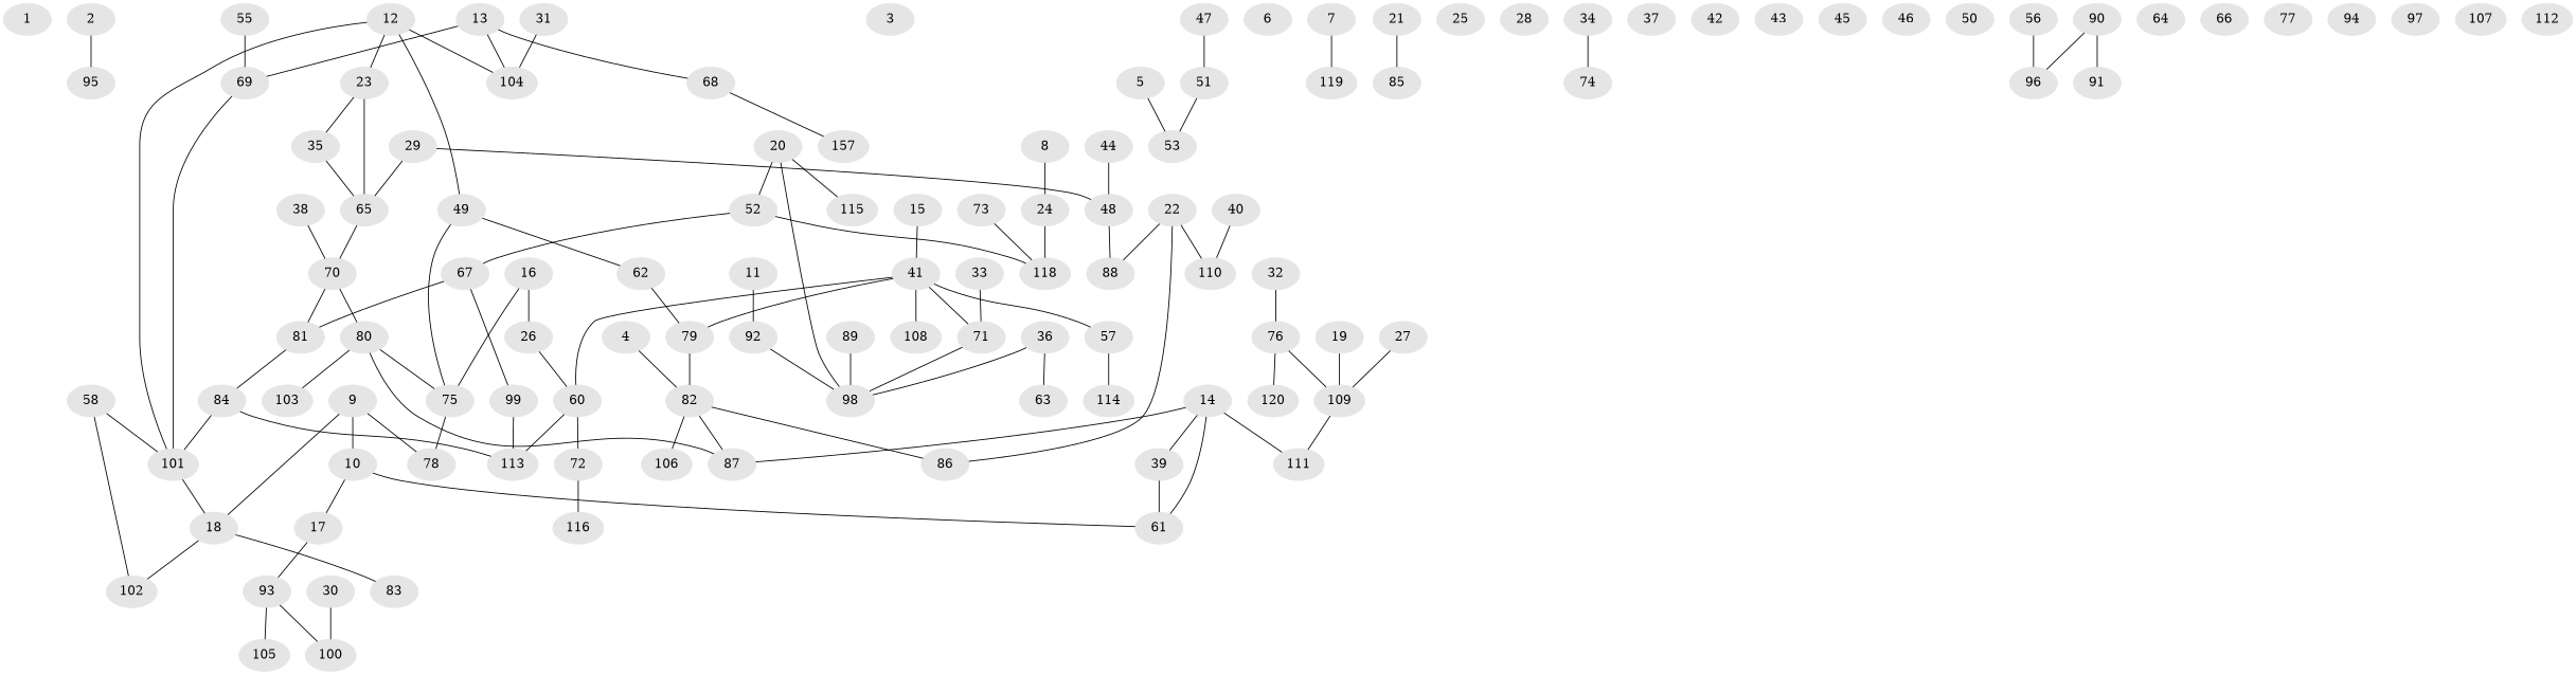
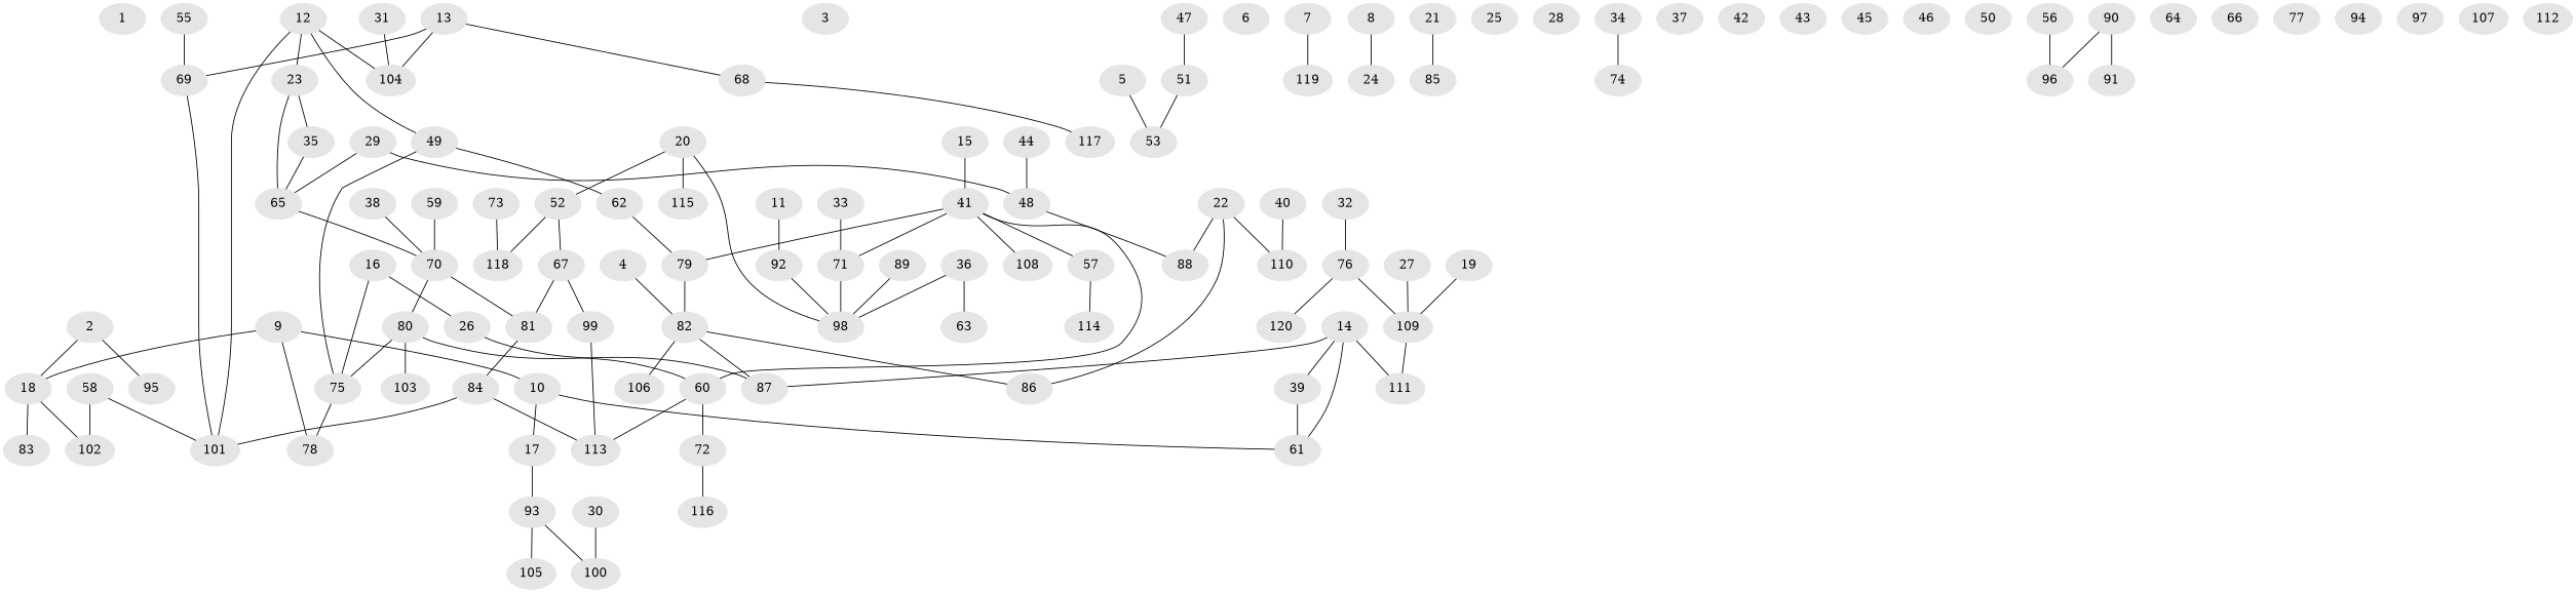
  graph {
    node [color=gray90 style=filled]
    1
    2
    18
    95
    83
    102
    3
    4
    82
    87
    86
    106
    5
    53
    6
    7
    119
    8
    24
    118
    9
    10
    78
    17
    61
    93
    11
    92
    98
    12
    23
    49
    101
    104
    35
    65
    75
    62
    13
    68
    69
-   117 [label=157]
+   117
    14
    39
    111
    15
    41
    60
    71
    57
    79
    108
    16
    26
    100
    105
    19
    109
    20
    52
    115
    67
    21
    85
    22
    88
    110
    70
    25
    72
    113
    27
    28
    29
    48
    30
    31
    32
    76
    120
    33
    34
    74
    36
    63
    37
    38
    81
    80
    40
    114
    42
    43
    44
    45
    46
    47
    51
    50
    99
    55
    56
    96
    58
+   59
    116
    64
    66
    84
    103
    73
    77
    89
    90
    91
    94
    97
    107
    112
-   101 -- 18
+   2 -- 18
    2 -- 95
    18 -- 83
    18 -- 102
    4 -- 82
    82 -- 87
    82 -- 86
    82 -- 106
    5 -- 53
    7 -- 119
    8 -- 24
-   24 -- 118
    9 -- 18
    9 -- 10
    9 -- 78
    10 -- 17
    10 -- 61
    17 -- 93
    93 -- 100
    93 -- 105
    11 -- 92
    92 -- 98
    12 -- 23
    12 -- 49
    12 -- 101
    12 -- 104
    23 -- 35
    23 -- 65
    49 -- 75
    49 -- 62
    35 -- 65
    65 -- 70
    75 -- 78
    62 -- 79
    13 -- 104
    13 -- 68
    13 -- 69
    68 -- 117
    69 -- 101
    14 -- 87
    14 -- 61
    14 -- 39
    14 -- 111
    39 -- 61
    15 -- 41
    41 -- 60
    41 -- 71
    41 -- 57
    41 -- 79
    41 -- 108
    60 -- 72
    60 -- 113
    71 -- 98
    57 -- 114
    79 -- 82
    16 -- 75
    16 -- 26
    26 -- 60
    19 -- 109
    109 -- 111
    20 -- 98
    20 -- 52
    20 -- 115
    52 -- 118
    52 -- 67
    67 -- 81
    67 -- 99
    21 -- 85
    22 -- 86
    22 -- 88
    22 -- 110
    70 -- 81
    70 -- 80
    72 -- 116
    27 -- 109
    29 -- 65
    29 -- 48
    48 -- 88
    30 -- 100
    31 -- 104
    32 -- 76
    76 -- 109
    76 -- 120
    33 -- 71
    34 -- 74
    36 -- 98
    36 -- 63
    38 -- 70
    81 -- 84
    80 -- 87
    80 -- 75
    80 -- 103
    40 -- 110
    44 -- 48
    47 -- 51
    51 -- 53
    99 -- 113
    55 -- 69
    56 -- 96
    58 -- 102
    58 -- 101
+   59 -- 70
    84 -- 101
    84 -- 113
    73 -- 118
    89 -- 98
    90 -- 96
    90 -- 91
  }
